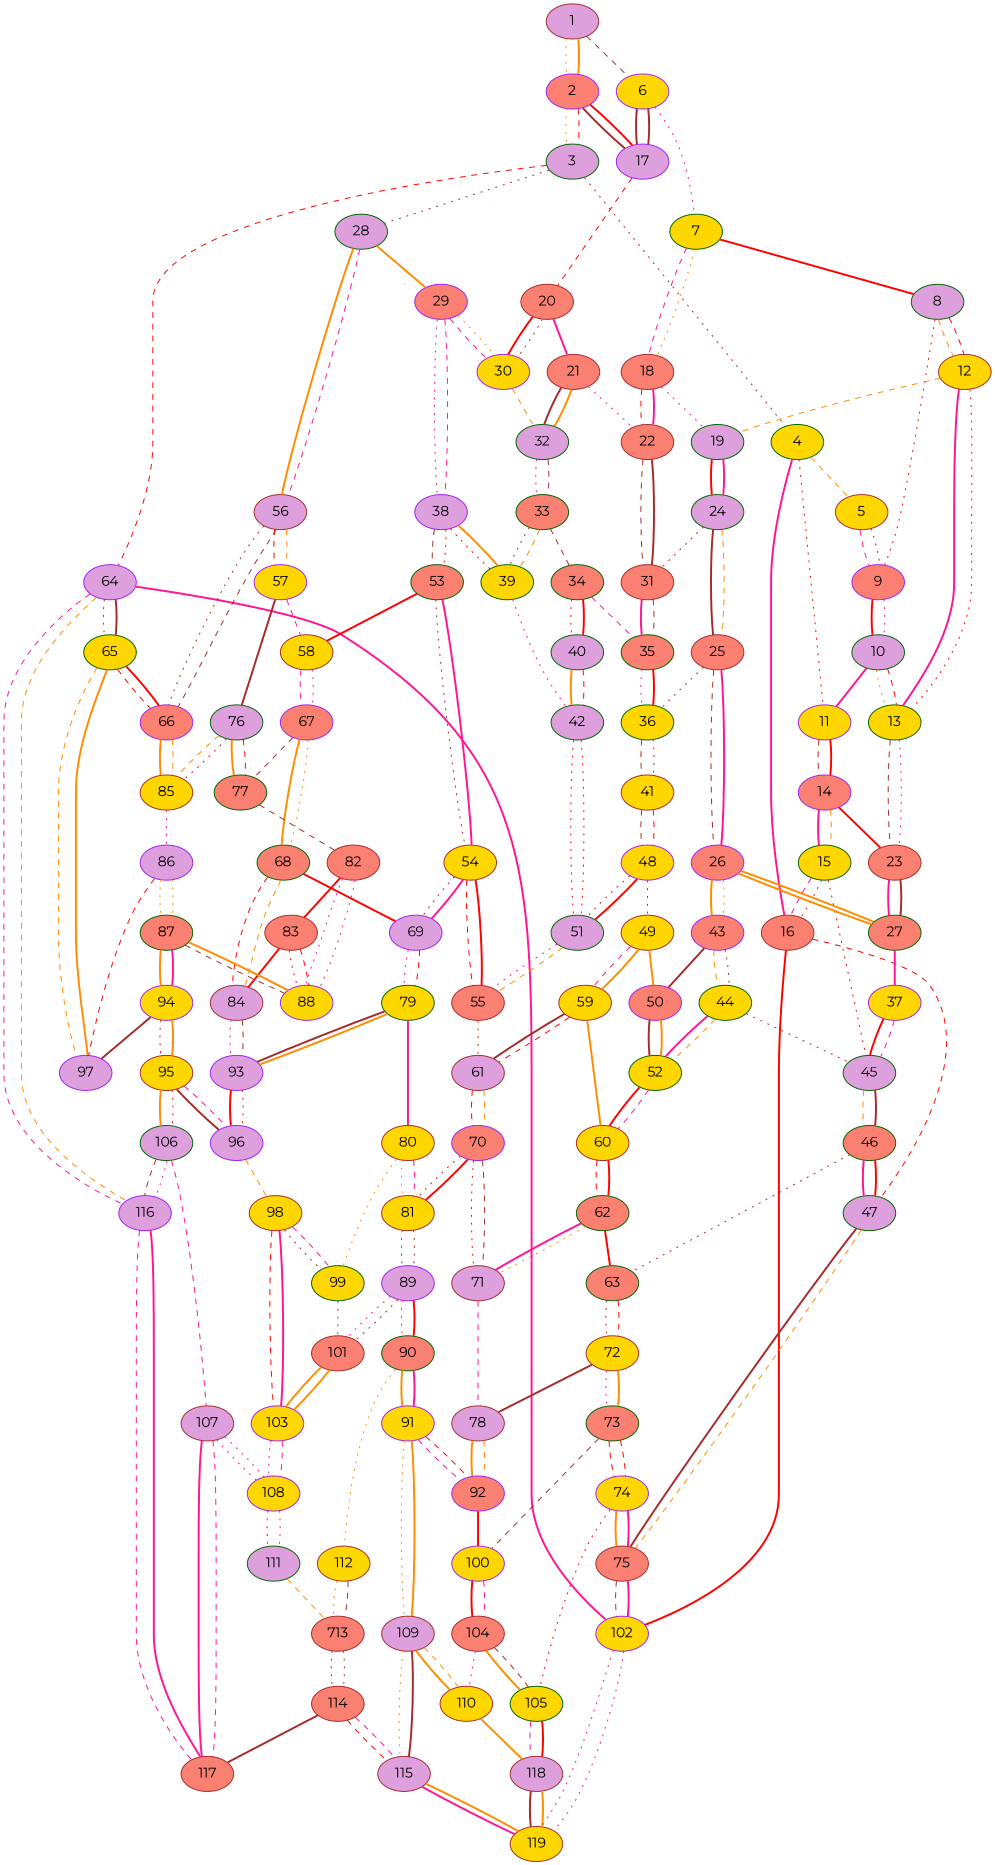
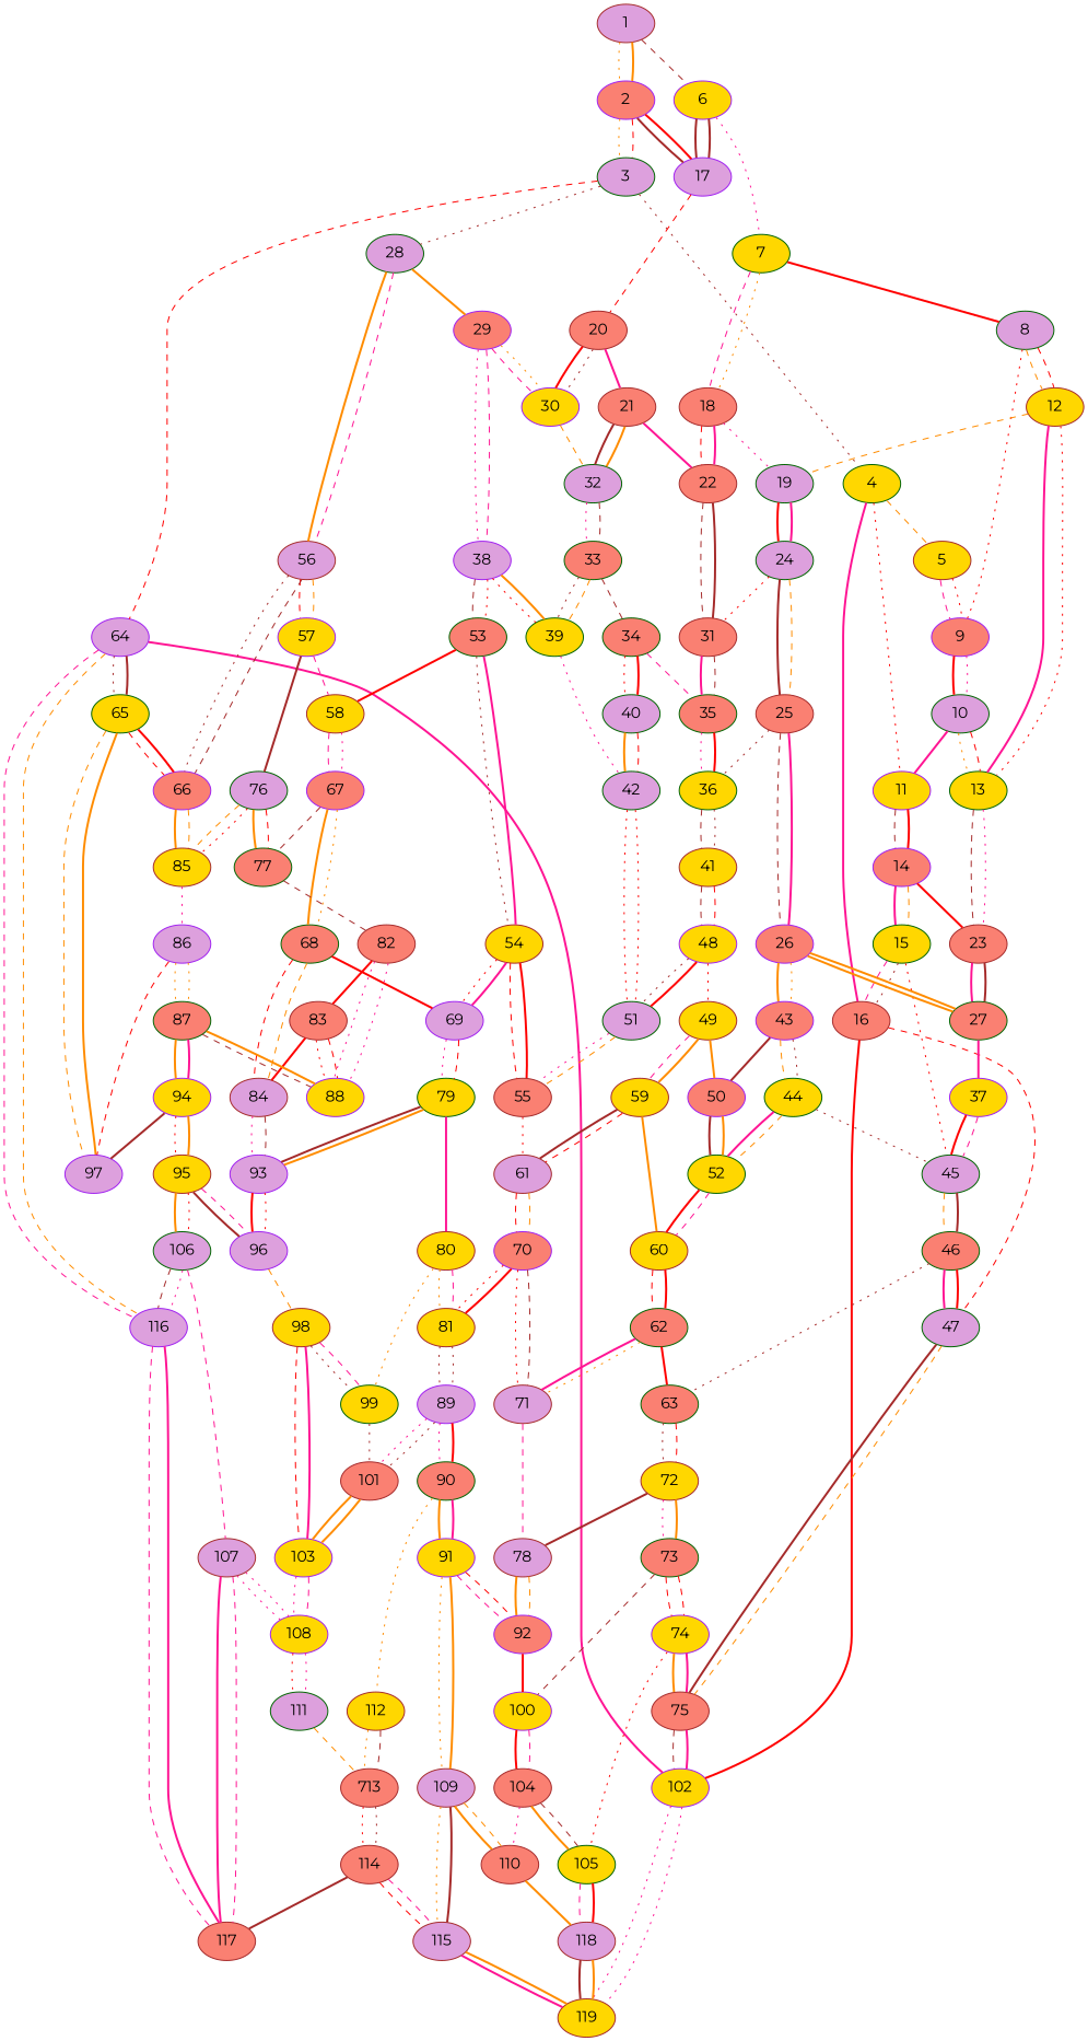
  graph {
    fontname=Montserrat
    node [color=brown fillcolor=gold fontname=Montserrat style=filled]
    edge [color=red fontname=Montserrat style=bold]
    1 [fillcolor=plum]
    2 [color=purple fillcolor=salmon]
    6 [color=purple]
    3 [color=darkgreen fillcolor=plum]
    17 [color=purple fillcolor=plum]
    7 [color=darkgreen]
    4 [color=darkgreen]
    28 [color=darkgreen fillcolor=plum]
    64 [color=purple fillcolor=plum]
    20 [fillcolor=salmon]
    5
    11 [color=purple]
    16 [fillcolor=salmon]
    29 [color=purple fillcolor=salmon]
    56 [fillcolor=plum]
    102 [color=purple]
    65 [color=darkgreen]
    116 [color=purple fillcolor=plum]
    9 [color=purple fillcolor=salmon]
    14 [color=purple fillcolor=salmon]
    47 [color=darkgreen fillcolor=plum]
    10 [color=darkgreen fillcolor=plum]
    8 [color=darkgreen fillcolor=plum]
    18 [fillcolor=salmon]
    12
    19 [color=darkgreen fillcolor=plum]
    22 [fillcolor=salmon]
    13 [color=darkgreen]
    23 [fillcolor=salmon]
    15 [color=darkgreen]
    24 [color=darkgreen fillcolor=plum]
    27 [color=darkgreen fillcolor=salmon]
    45 [color=darkgreen fillcolor=plum]
    37 [color=purple]
    75 [fillcolor=salmon]
    119
    21 [fillcolor=salmon]
    30 [color=purple]
    31 [fillcolor=salmon]
    25 [fillcolor=salmon]
    32 [color=darkgreen fillcolor=plum]
    33 [color=darkgreen fillcolor=salmon]
    35 [color=darkgreen fillcolor=salmon]
    26 [color=purple fillcolor=salmon]
    36 [color=darkgreen]
    43 [color=purple fillcolor=salmon]
    41
    44 [color=darkgreen]
    50 [color=purple fillcolor=salmon]
    38 [color=purple fillcolor=plum]
    57 [color=purple]
    66 [color=purple fillcolor=salmon]
    39 [color=darkgreen]
    53 [color=darkgreen fillcolor=salmon]
    34 [color=darkgreen fillcolor=salmon]
    40 [color=darkgreen fillcolor=plum]
    42 [color=darkgreen fillcolor=plum]
    48 [color=purple]
    46 [color=darkgreen fillcolor=salmon]
    54
    58
    51 [color=darkgreen fillcolor=plum]
    49
    55 [fillcolor=salmon]
    52 [color=darkgreen]
    60
    63 [color=darkgreen fillcolor=salmon]
    72
    59
    61 [fillcolor=plum]
    62 [color=darkgreen fillcolor=salmon]
    69 [color=purple fillcolor=plum]
    67 [color=purple fillcolor=salmon]
    79 [color=darkgreen]
    70 [color=purple fillcolor=salmon]
    76 [color=darkgreen fillcolor=plum]
    85
    77 [color=darkgreen fillcolor=salmon]
    68 [color=darkgreen fillcolor=salmon]
    71 [fillcolor=plum]
    81
    78 [fillcolor=plum]
    73 [color=darkgreen fillcolor=salmon]
    97 [color=purple fillcolor=plum]
    117 [fillcolor=salmon]
    86 [color=purple fillcolor=plum]
    84 [fillcolor=plum]
    82 [fillcolor=salmon]
    93 [color=purple fillcolor=plum]
    80
    89 [color=purple fillcolor=plum]
    92 [color=purple fillcolor=salmon]
    74 [color=purple]
    100 [color=purple]
    105 [color=darkgreen]
    104 [fillcolor=salmon]
    118 [fillcolor=plum]
    83 [fillcolor=salmon]
    88 [color=purple]
    99 [color=darkgreen]
    96 [color=purple fillcolor=plum]
    101 [fillcolor=salmon]
    90 [color=darkgreen fillcolor=salmon]
    87 [color=darkgreen fillcolor=salmon]
    94 [color=purple]
    95
    91 [color=purple]
    112
    103 [color=purple]
    109 [fillcolor=plum]
    n111 [fillcolor=salmon label=713]
-   110
+   110 [fillcolor=salmon]
    115 [fillcolor=plum]
    98
    106 [color=darkgreen fillcolor=plum]
    107 [fillcolor=plum]
    108 [color=purple]
    111 [color=darkgreen fillcolor=plum]
    114 [fillcolor=salmon]
    1 -- 2 [color=darkorange style=dotted]
    1 -- 2 [color=darkorange]
    1 -- 6 [color=brown style=dashed]
    2 -- 3 [color=darkorange style=dotted]
    2 -- 3 [style=dashed]
    2 -- 17 [color=brown]
    2 -- 17
    6 -- 17 [color=brown]
    6 -- 17 [color=brown]
    6 -- 7 [color=deeppink style=dotted]
    3 -- 4 [color=brown style=dotted]
    3 -- 28 [color=brown style=dotted]
    3 -- 64 [style=dashed]
    17 -- 20 [style=dashed]
    7 -- 8
    7 -- 18 [color=deeppink style=dashed]
    7 -- 18 [color=darkorange style=dotted]
    4 -- 5 [color=darkorange style=dashed]
    4 -- 11 [style=dotted]
    4 -- 16 [color=deeppink]
    28 -- 29 [color=darkorange]
    28 -- 56 [color=darkorange]
    28 -- 56 [color=deeppink style=dashed]
    64 -- 102 [color=deeppink]
    64 -- 65 [color=brown style=dotted]
    64 -- 65 [color=brown]
    64 -- 116 [color=deeppink style=dashed]
    64 -- 116 [color=darkorange style=dashed]
    20 -- 21 [color=deeppink]
    20 -- 30
    20 -- 30 [color=brown style=dotted]
    5 -- 9 [color=deeppink style=dashed]
    5 -- 9 [style=dotted]
    11 -- 14 [color=brown style=dashed]
    11 -- 14
    16 -- 102
    16 -- 47 [style=dashed]
    29 -- 30 [color=deeppink style=dashed]
    29 -- 30 [color=darkorange style=dotted]
    29 -- 38 [color=deeppink style=dotted]
    29 -- 38 [color=deeppink style=dashed]
    56 -- 57 [style=dashed]
    56 -- 57 [color=darkorange style=dashed]
    56 -- 66 [color=brown style=dotted]
    56 -- 66 [color=brown style=dashed]
    102 -- 119 [color=deeppink style=dotted]
    102 -- 119 [color=deeppink style=dotted]
    65 -- 66 [style=dashed]
    65 -- 66
    65 -- 97 [color=darkorange style=dashed]
    65 -- 97 [color=darkorange]
    116 -- 117 [color=deeppink style=dashed]
    116 -- 117 [color=deeppink]
    9 -- 10
    9 -- 10 [color=deeppink style=dotted]
    14 -- 23
    14 -- 15 [color=deeppink]
    14 -- 15 [color=darkorange style=dashed]
    47 -- 75 [color=brown]
    47 -- 75 [color=darkorange style=dashed]
    10 -- 11 [color=deeppink]
    10 -- 13 [color=darkorange style=dotted]
    10 -- 13 [style=dashed]
    8 -- 9 [style=dotted]
    8 -- 12 [color=darkorange style=dashed]
    8 -- 12 [style=dashed]
    18 -- 19 [color=deeppink style=dotted]
    18 -- 22 [style=dashed]
    18 -- 22 [color=deeppink]
    12 -- 19 [color=darkorange style=dashed]
    12 -- 13 [color=deeppink]
    12 -- 13 [style=dotted]
    19 -- 24
    19 -- 24 [color=deeppink]
    22 -- 31 [color=brown style=dashed]
    22 -- 31 [color=brown]
    13 -- 23 [color=brown style=dashed]
    13 -- 23 [color=deeppink style=dotted]
    23 -- 27 [color=deeppink]
    23 -- 27 [color=brown]
    15 -- 16 [color=deeppink style=dashed]
    15 -- 16 [color=brown style=dotted]
    15 -- 45 [style=dotted]
    24 -- 31 [style=dotted]
    24 -- 25 [color=brown]
    24 -- 25 [color=darkorange style=dashed]
    27 -- 37 [color=deeppink]
    45 -- 46 [color=darkorange style=dashed]
    45 -- 46 [color=brown]
    37 -- 45
    37 -- 45 [color=deeppink style=dashed]
    75 -- 102 [color=brown style=dashed]
    75 -- 102 [color=deeppink]
-   21 -- 22 [color=deeppink style=dotted]
+   21 -- 22 [color=deeppink]
    21 -- 32 [color=brown]
    21 -- 32 [color=darkorange]
    30 -- 32 [color=darkorange style=dashed]
    31 -- 35 [color=deeppink]
    31 -- 35 [color=brown style=dashed]
    25 -- 26 [color=brown style=dashed]
    25 -- 26 [color=deeppink]
    25 -- 36 [color=brown style=dotted]
    32 -- 33 [color=deeppink style=dotted]
    32 -- 33 [color=brown style=dashed]
    33 -- 39 [color=brown style=dotted]
    33 -- 39 [color=darkorange style=dashed]
    33 -- 34 [color=brown style=dashed]
    35 -- 36 [color=deeppink style=dotted]
    35 -- 36
    26 -- 27 [color=darkorange]
    26 -- 27 [color=darkorange]
    26 -- 43 [color=darkorange]
    26 -- 43 [color=darkorange style=dotted]
    36 -- 41 [color=brown style=dashed]
    36 -- 41 [color=brown style=dotted]
    43 -- 44 [color=darkorange style=dashed]
    43 -- 44 [color=brown style=dotted]
    43 -- 50 [color=brown]
    41 -- 48 [color=brown style=dashed]
    41 -- 48 [style=dashed]
    44 -- 45 [color=brown style=dotted]
    44 -- 52 [color=deeppink]
    44 -- 52 [color=darkorange style=dashed]
    50 -- 52 [color=brown]
    50 -- 52 [color=darkorange]
    38 -- 39 [style=dotted]
    38 -- 39 [color=darkorange]
    38 -- 53 [color=brown style=dashed]
    38 -- 53 [style=dotted]
    57 -- 58 [color=deeppink style=dashed]
    57 -- 76 [color=brown]
    66 -- 85 [color=darkorange]
    66 -- 85 [color=darkorange style=dashed]
    39 -- 42 [color=deeppink style=dotted]
    53 -- 54 [color=brown style=dotted]
    53 -- 54 [color=deeppink]
    53 -- 58
    34 -- 35 [color=deeppink style=dashed]
    34 -- 40 [style=dotted]
    34 -- 40
    40 -- 42 [color=darkorange]
    40 -- 42 [style=dashed]
    42 -- 51 [style=dotted]
    42 -- 51 [style=dotted]
    48 -- 51 [color=brown style=dotted]
    48 -- 51
    48 -- 49 [style=dotted]
    46 -- 47 [color=deeppink]
    46 -- 47
    46 -- 63 [color=brown style=dotted]
    54 -- 55 [style=dashed]
    54 -- 55
    54 -- 69 [style=dotted]
    54 -- 69 [color=deeppink]
    58 -- 67 [color=deeppink style=dashed]
    58 -- 67 [color=deeppink style=dotted]
    51 -- 55 [color=deeppink style=dotted]
    51 -- 55 [color=darkorange style=dashed]
    49 -- 50 [color=darkorange]
    49 -- 59 [color=deeppink style=dashed]
    49 -- 59 [color=darkorange]
    55 -- 61 [style=dotted]
    52 -- 60
    52 -- 60 [color=deeppink style=dashed]
    60 -- 62 [style=dashed]
    60 -- 62
    63 -- 72 [color=brown style=dotted]
    63 -- 72 [style=dashed]
    72 -- 78 [color=brown]
    72 -- 73 [color=deeppink style=dotted]
    72 -- 73 [color=darkorange]
    59 -- 60 [color=darkorange]
    59 -- 61 [color=brown]
    59 -- 61 [style=dashed]
    61 -- 70 [style=dashed]
    61 -- 70 [color=darkorange style=dashed]
    62 -- 63
    62 -- 71 [color=deeppink]
    62 -- 71 [color=darkorange style=dotted]
    69 -- 79 [color=deeppink style=dotted]
    69 -- 79 [style=dashed]
    67 -- 77 [color=brown style=dashed]
    67 -- 68 [color=darkorange]
    67 -- 68 [color=darkorange style=dotted]
    79 -- 93 [color=brown]
    79 -- 93 [color=darkorange]
    79 -- 80 [color=deeppink]
    70 -- 71 [style=dotted]
    70 -- 71 [color=brown style=dashed]
    70 -- 81 [style=dotted]
    70 -- 81
    76 -- 85 [color=darkorange style=dashed]
    76 -- 85 [style=dotted]
    76 -- 77 [color=darkorange]
    76 -- 77 [style=dashed]
    85 -- 86 [color=deeppink style=dotted]
    77 -- 82 [color=brown style=dashed]
    68 -- 69
    68 -- 84 [style=dashed]
    68 -- 84 [color=darkorange style=dashed]
    71 -- 78 [color=deeppink style=dashed]
    81 -- 89 [color=brown style=dotted]
    81 -- 89 [color=brown style=dotted]
    78 -- 92 [color=darkorange]
    78 -- 92 [color=darkorange style=dashed]
    73 -- 74 [style=dashed]
    73 -- 74 [style=dashed]
    73 -- 100 [color=brown style=dashed]
    86 -- 97 [style=dashed]
    86 -- 87 [color=darkorange style=dotted]
    86 -- 87 [color=darkorange style=dotted]
    84 -- 93 [color=deeppink style=dotted]
    84 -- 93 [color=brown style=dashed]
    82 -- 83
    82 -- 88 [color=deeppink style=dotted]
    82 -- 88 [color=deeppink style=dotted]
    93 -- 96
    93 -- 96 [style=dotted]
    80 -- 81 [color=darkorange style=dotted]
    80 -- 81 [color=deeppink style=dashed]
    80 -- 99 [color=darkorange style=dotted]
    89 -- 101 [color=deeppink style=dotted]
    89 -- 101 [color=brown style=dotted]
    89 -- 90 [color=deeppink style=dotted]
    89 -- 90
    92 -- 100
    74 -- 75 [color=darkorange]
    74 -- 75 [color=deeppink]
    74 -- 105 [style=dotted]
    100 -- 104
    100 -- 104 [color=deeppink style=dashed]
    105 -- 118 [color=deeppink style=dashed]
    105 -- 118
    104 -- 105 [color=darkorange]
    104 -- 105 [color=brown style=dashed]
    104 -- 110 [color=deeppink style=dotted]
    118 -- 119 [color=brown]
    118 -- 119 [color=darkorange]
    83 -- 84
    83 -- 88 [style=dotted]
    83 -- 88 [style=dashed]
    99 -- 101 [color=brown style=dotted]
    96 -- 98 [color=darkorange style=dashed]
    101 -- 103 [color=darkorange]
    101 -- 103 [color=darkorange]
    90 -- 91 [color=darkorange]
    90 -- 91 [color=deeppink]
    90 -- 112 [color=darkorange style=dotted]
    87 -- 88 [color=brown style=dashed]
    87 -- 88 [color=darkorange]
    87 -- 94 [color=darkorange]
    87 -- 94 [color=deeppink]
    94 -- 97 [color=brown]
    94 -- 95 [style=dotted]
    94 -- 95 [color=darkorange]
    95 -- 96 [color=brown]
    95 -- 96 [color=deeppink style=dashed]
    95 -- 106 [color=darkorange]
    95 -- 106 [style=dotted]
    91 -- 92 [color=deeppink style=dashed]
    91 -- 92 [style=dashed]
    91 -- 109 [color=darkorange style=dotted]
    91 -- 109 [color=darkorange]
    112 -- n111 [color=darkorange style=dotted]
    112 -- n111 [color=brown style=dashed]
    103 -- 108 [color=deeppink style=dotted]
    103 -- 108 [color=deeppink style=dashed]
    109 -- 110 [color=darkorange]
    109 -- 110 [color=darkorange style=dashed]
    109 -- 115 [color=darkorange style=dotted]
    109 -- 115 [color=brown]
    n111 -- 114 [style=dotted]
    n111 -- 114 [color=brown style=dotted]
    110 -- 118 [color=darkorange]
    115 -- 119 [color=deeppink]
    115 -- 119 [color=darkorange]
    98 -- 99 [color=brown style=dotted]
    98 -- 99 [color=deeppink style=dashed]
    98 -- 103 [style=dashed]
    98 -- 103 [color=deeppink]
    106 -- 116 [color=brown style=dashed]
    106 -- 116 [color=deeppink style=dotted]
    106 -- 107 [color=deeppink style=dashed]
    107 -- 117 [color=deeppink]
    107 -- 117 [color=deeppink style=dashed]
    107 -- 108 [color=deeppink style=dotted]
    107 -- 108 [color=deeppink style=dotted]
    108 -- 111 [style=dotted]
    108 -- 111 [color=deeppink style=dotted]
    111 -- n111 [color=darkorange style=dashed]
    114 -- 117 [color=brown]
    114 -- 115 [style=dashed]
    114 -- 115 [color=deeppink style=dashed]
  }
